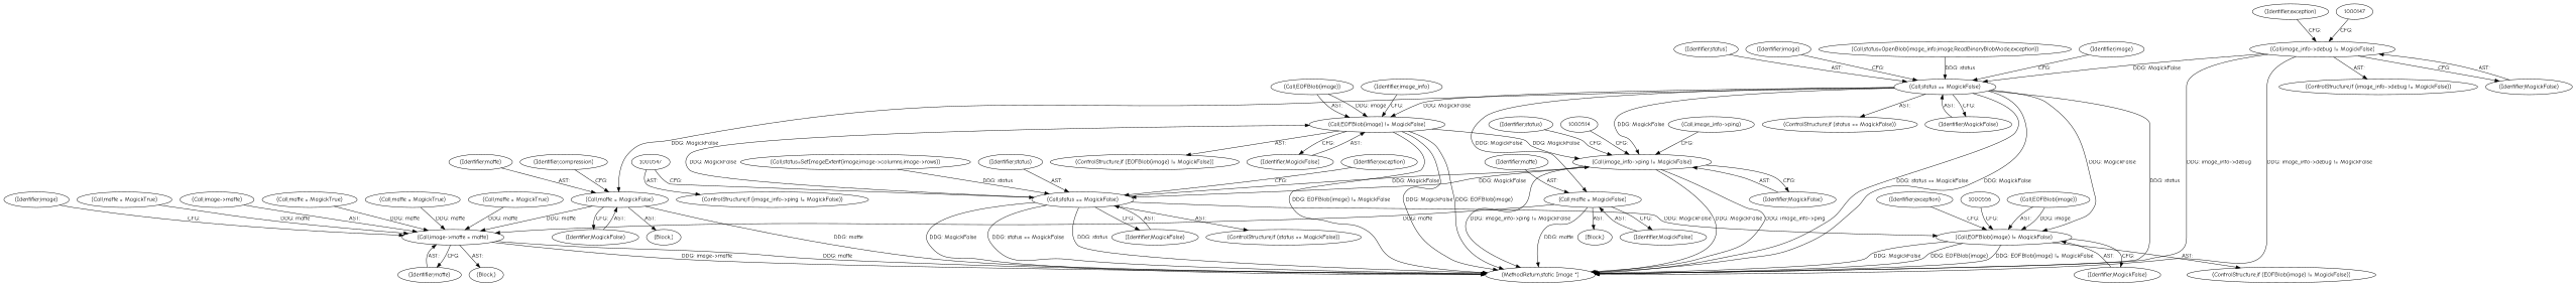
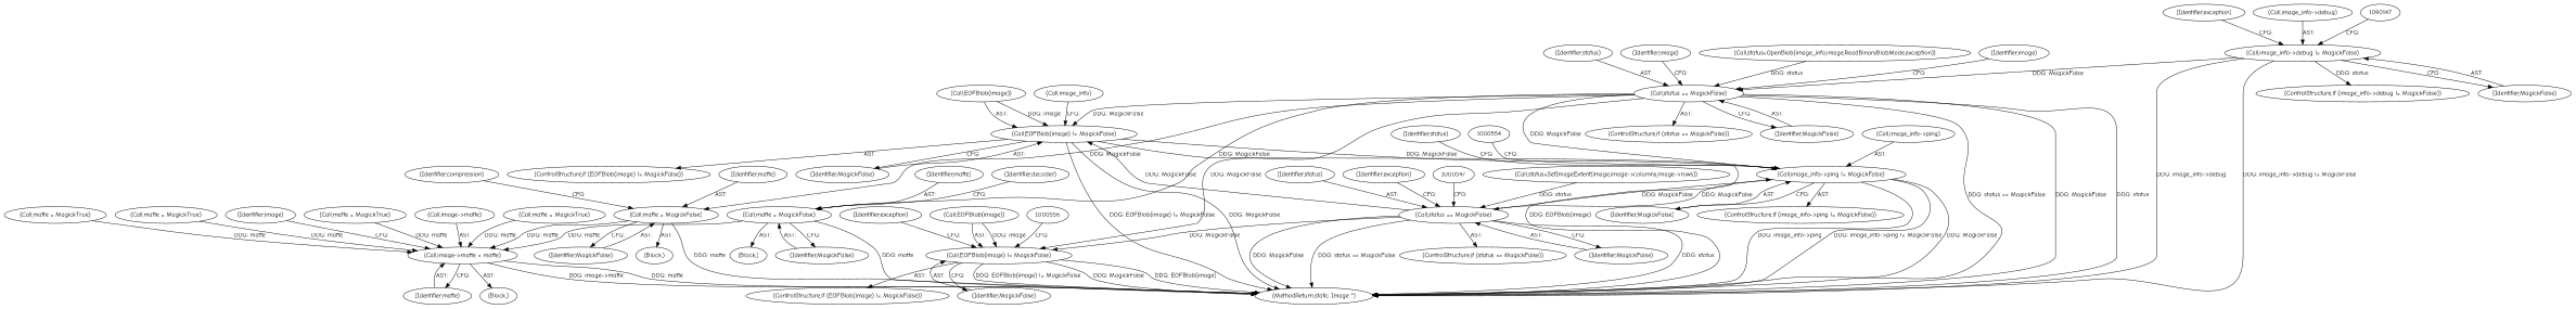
  digraph {
    fontname="Comic Neue"
    node [fontname="Comic Neue"]
    edge [fontname="Comic Neue"]
    n1 [label="(Call,image_info->debug != MagickFalse)"]
    n2 [label="(Call,status == MagickFalse)"]
    n3 [label="(ControlStructure,if (image_info->debug != MagickFalse))"]
    n4 [label="(Identifier,MagickFalse)"]
    n5 [label="(MethodReturn,static Image *)"]
    n6 [label="(Call,matte = MagickFalse)"]
    n7 [label="(Call,matte = MagickFalse)"]
    n8 [label="(Call,EOFBlob(image) != MagickFalse)"]
    n9 [label="(Call,image_info->ping != MagickFalse)"]
    n10 [label="(Call,EOFBlob(image) != MagickFalse)"]
    n11 [label="(ControlStructure,if (status == MagickFalse))"]
    n12 [label="(Identifier,MagickFalse)"]
    n13 [label="(Call,image->matte = matte)"]
    n14 [label="(Identifier,MagickFalse)"]
    n15 [label="(Block,)"]
    n16 [label="(Identifier,MagickFalse)"]
    n17 [label="(Block,)"]
    n18 [label="(ControlStructure,if (EOFBlob(image) != MagickFalse))"]
    n19 [label="(Identifier,MagickFalse)"]
    n20 [label="(Call,status == MagickFalse)"]
    n21 [label="(Identifier,MagickFalse)"]
    n22 [label="(ControlStructure,if (image_info->ping != MagickFalse))"]
    n23 [label="(ControlStructure,if (EOFBlob(image) != MagickFalse))"]
    n24 [label="(Identifier,MagickFalse)"]
    n25 [label="(Block,)"]
    n26 [label="(Identifier,matte)"]
    n27 [label="(ControlStructure,if (status == MagickFalse))"]
    n28 [label="(Identifier,MagickFalse)"]
    n29 [label="(Identifier,exception)"]
    n30 [label="(Identifier,matte)"]
    n31 [label="(Identifier,status)"]
+   n32 [label="(Call,image_info->debug)"]
    n33 [label="(Call,EOFBlob(image))"]
    n34 [label="(Call,image->matte)"]
    n35 [label="(Identifier,compression)"]
    n36 [label="(Call,matte = MagickTrue)"]
    n37 [label="(Call,matte = MagickTrue)"]
    n38 [label="(Call,image_info->ping)"]
    n39 [label="(Call,status=SetImageExtent(image,image->columns,image->rows))"]
    n40 [label="(Call,matte = MagickTrue)"]
+   n41 [label="(Identifier,decoder)"]
    n42 [label="(Identifier,image)"]
    n43 [label="(Identifier,status)"]
    n44 [label="(Identifier,exception)"]
    n45 [label="(Identifier,matte)"]
    n46 [label="(Identifier,status)"]
    n47 [label="(Identifier,image)"]
    n48 [label="(Call,status=OpenBlob(image_info,image,ReadBinaryBlobMode,exception))"]
    n49 [label="(Call,EOFBlob(image))"]
    n50 [label="(Identifier,exception)"]
-   n51 [label="(Identifier,image_info)"]
+   n51 [label="(Call,image_info)"]
    n52 [label="(Call,matte = MagickTrue)"]
    n53 [label="(Identifier,image)"]
-   1000147
-   1000514
+   1000147 [label=1090147]
+   1000514 [label=1000554]
    1000547
    n57 [label=1000556]
    n1 -> n2 [label="DDG: MagickFalse"]
-   n1 -> n3 [label="AST: "]
+   n1 -> n3 [label="DDG: status"]
    n1 -> n4 [label="CFG: "]
    n1 -> n5 [label="DDG: image_info->debug"]
    n1 -> n5 [label="DDG: image_info->debug != MagickFalse"]
    n2 -> n5 [label="DDG: status == MagickFalse"]
    n2 -> n5 [label="DDG: MagickFalse"]
    n2 -> n5 [label="DDG: status"]
    n2 -> n6 [label="DDG: MagickFalse"]
    n2 -> n7 [label="DDG: MagickFalse"]
    n2 -> n8 [label="DDG: MagickFalse"]
    n2 -> n9 [label="DDG: MagickFalse"]
    n2 -> n10 [label="DDG: MagickFalse"]
    n2 -> n11 [label="AST: "]
    n2 -> n12 [label="CFG: "]
    n4 -> n1 [label="AST: "]
    n6 -> n5 [label="DDG: matte"]
    n6 -> n13 [label="DDG: matte"]
    n6 -> n14 [label="CFG: "]
    n6 -> n15 [label="AST: "]
    n7 -> n5 [label="DDG: matte"]
    n7 -> n13 [label="DDG: matte"]
    n7 -> n16 [label="CFG: "]
    n7 -> n17 [label="AST: "]
    n8 -> n5 [label="DDG: EOFBlob(image) != MagickFalse"]
    n8 -> n5 [label="DDG: MagickFalse"]
    n8 -> n5 [label="DDG: EOFBlob(image)"]
    n8 -> n9 [label="DDG: MagickFalse"]
    n8 -> n18 [label="AST: "]
    n8 -> n19 [label="CFG: "]
    n9 -> n5 [label="DDG: image_info->ping != MagickFalse"]
    n9 -> n5 [label="DDG: MagickFalse"]
    n9 -> n5 [label="DDG: image_info->ping"]
    n9 -> n20 [label="DDG: MagickFalse"]
    n9 -> n21 [label="CFG: "]
-   1000547 -> n22 [label="AST: "]
+   n9 -> n22 [label="AST: "]
    n10 -> n5 [label="DDG: MagickFalse"]
    n10 -> n5 [label="DDG: EOFBlob(image)"]
    n10 -> n5 [label="DDG: EOFBlob(image) != MagickFalse"]
    n10 -> n23 [label="AST: "]
    n10 -> n24 [label="CFG: "]
    n12 -> n2 [label="AST: "]
    n13 -> n5 [label="DDG: image->matte"]
    n13 -> n5 [label="DDG: matte"]
    n13 -> n25 [label="AST: "]
    n13 -> n26 [label="CFG: "]
    n14 -> n6 [label="AST: "]
    n16 -> n7 [label="AST: "]
    n19 -> n8 [label="AST: "]
    n20 -> n5 [label="DDG: MagickFalse"]
    n20 -> n5 [label="DDG: status == MagickFalse"]
    n20 -> n5 [label="DDG: status"]
    n20 -> n8 [label="DDG: MagickFalse"]
    n20 -> n9 [label="DDG: MagickFalse"]
    n20 -> n10 [label="DDG: MagickFalse"]
    n20 -> n27 [label="AST: "]
    n20 -> n28 [label="CFG: "]
    n21 -> n9 [label="AST: "]
    n24 -> n10 [label="AST: "]
    n26 -> n13 [label="AST: "]
    n28 -> n20 [label="AST: "]
    n29 -> n1 [label="CFG: "]
    n30 -> n7 [label="AST: "]
    n31 -> n2 [label="AST: "]
+   n32 -> n1 [label="AST: "]
    n33 -> n10 [label="AST: "]
    n33 -> n10 [label="DDG: image"]
    n34 -> n13 [label="AST: "]
    n35 -> n7 [label="CFG: "]
    n36 -> n13 [label="DDG: matte"]
    n37 -> n13 [label="DDG: matte"]
-   n38 -> n9 [label="CFG: "]
+   n38 -> n9 [label="AST: "]
    n39 -> n20 [label="DDG: status"]
    n40 -> n13 [label="DDG: matte"]
+   n41 -> n6 [label="CFG: "]
    n42 -> n2 [label="CFG: "]
    n43 -> n20 [label="AST: "]
    n44 -> n10 [label="CFG: "]
    n45 -> n6 [label="AST: "]
    n46 -> n9 [label="CFG: "]
    n47 -> n13 [label="CFG: "]
    n48 -> n2 [label="DDG: status"]
    n49 -> n8 [label="AST: "]
    n49 -> n8 [label="DDG: image"]
    n50 -> n20 [label="CFG: "]
    n51 -> n8 [label="CFG: "]
    n52 -> n13 [label="DDG: matte"]
    n53 -> n2 [label="CFG: "]
    1000147 -> n1 [label="CFG: "]
    1000514 -> n9 [label="CFG: "]
    1000547 -> n20 [label="CFG: "]
    n57 -> n10 [label="CFG: "]
  }
